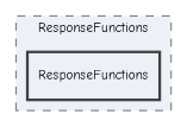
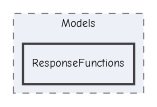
  digraph {
    compound=true
    fontname="Comic Neue"
    n1 [color=grey25 fillcolor="#edf0f7" fontname="Comic Neue" fontsize=10 label=ResponseFunctions shape=box style="filled,bold,"]
    subgraph cluster_1 {
      bgcolor="#edf0f7"
      fontsize=10
-     label=ResponseFunctions
+     label=Models
      pencolor=grey50
      style="filled,dashed,"
      n1
    }
  }
